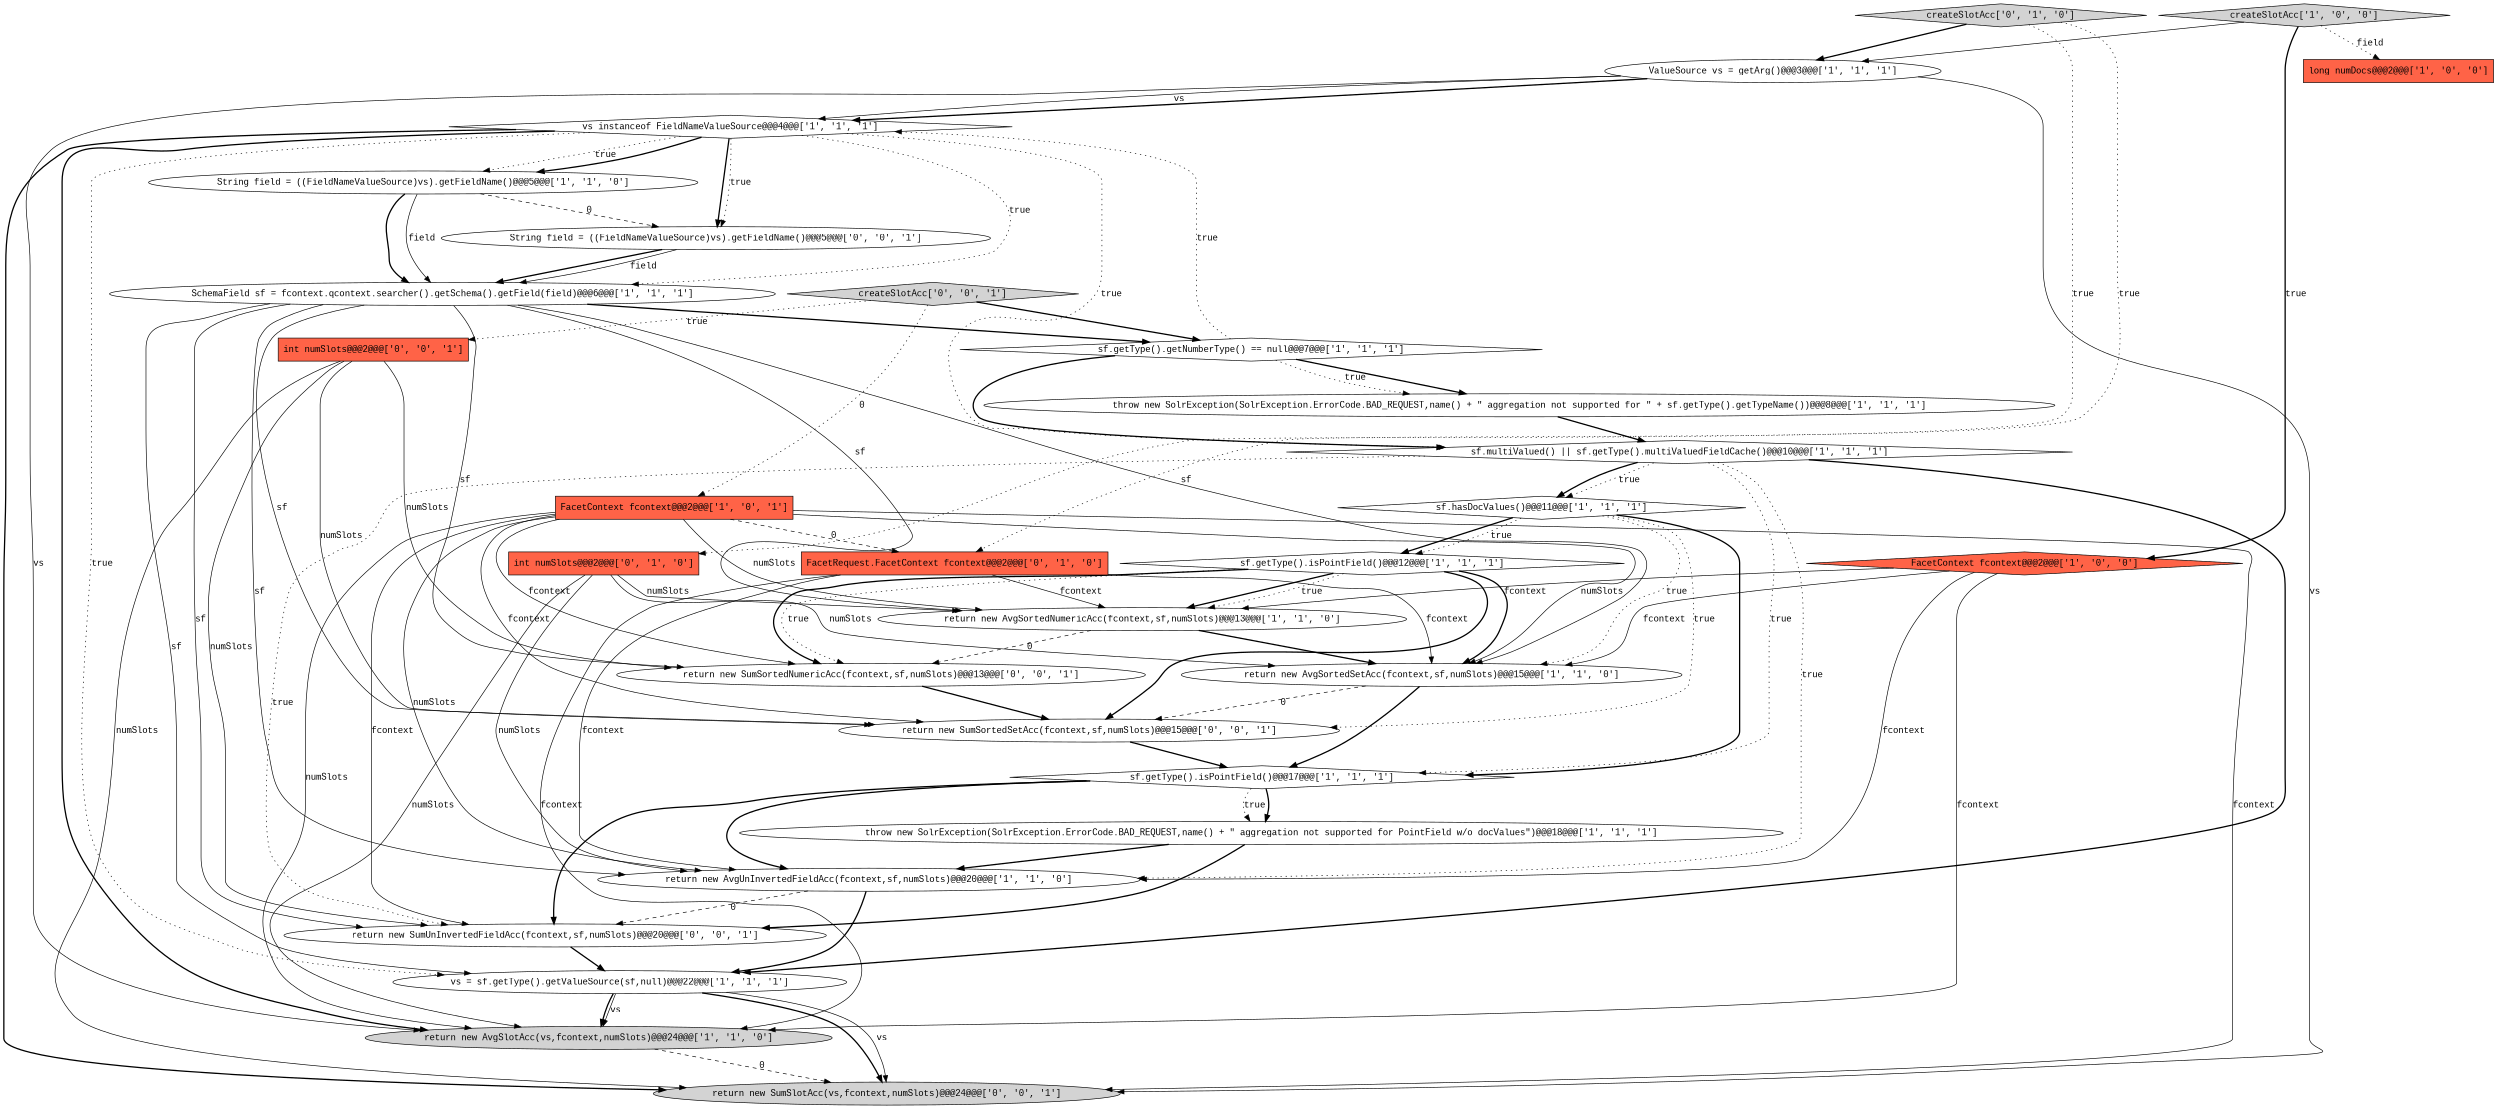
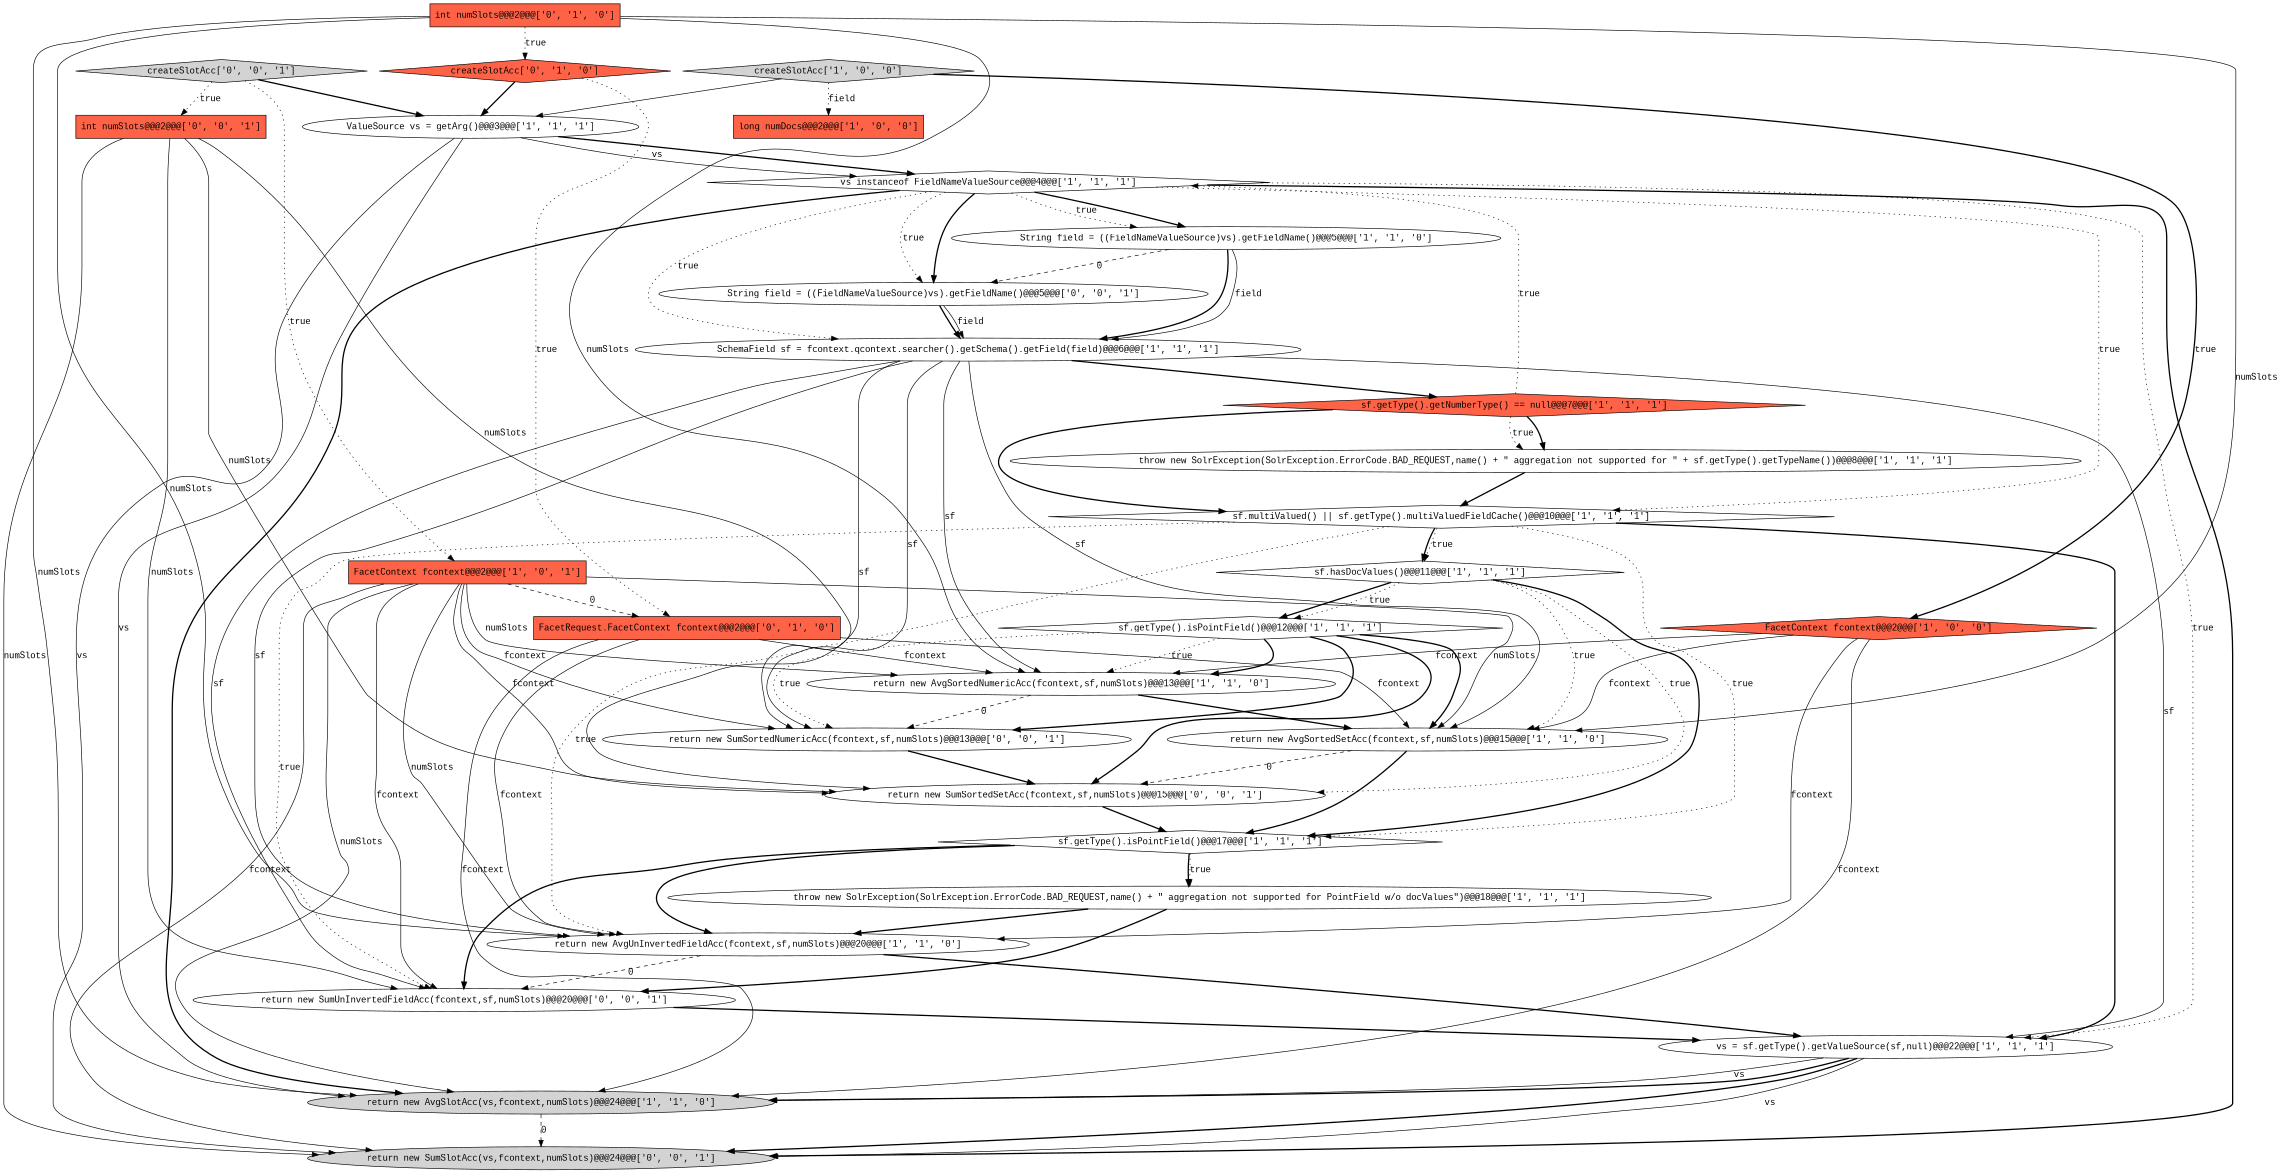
  digraph {
    fontname="Liberation Mono"
    node [fillcolor=white fontname="Liberation Mono" shape=ellipse style=filled]
    edge [fontname="Liberation Mono" style=solid]
    n1 [fillcolor=tomato label="int numSlots@@@2@@@['0', '0', '1']" shape=box]
    n2 [label="return new SumSortedNumericAcc(fcontext,sf,numSlots)@@@13@@@['0', '0', '1']"]
    n3 [label="return new SumSortedSetAcc(fcontext,sf,numSlots)@@@15@@@['0', '0', '1']"]
    n4 [fillcolor=lightgray label="return new SumSlotAcc(vs,fcontext,numSlots)@@@24@@@['0', '0', '1']"]
    n5 [label="return new SumUnInvertedFieldAcc(fcontext,sf,numSlots)@@@20@@@['0', '0', '1']"]
    n6 [label="sf.getType().isPointField()@@@17@@@['1', '1', '1']" shape=diamond]
    n7 [label="vs = sf.getType().getValueSource(sf,null)@@@22@@@['1', '1', '1']"]
    n8 [label="sf.hasDocValues()@@@11@@@['1', '1', '1']" shape=diamond]
    n9 [label="return new AvgSortedSetAcc(fcontext,sf,numSlots)@@@15@@@['1', '1', '0']"]
    n10 [label="sf.getType().isPointField()@@@12@@@['1', '1', '1']" shape=diamond]
    n11 [label="return new AvgUnInvertedFieldAcc(fcontext,sf,numSlots)@@@20@@@['1', '1', '0']"]
    n12 [label="throw new SolrException(SolrException.ErrorCode.BAD_REQUEST,name() + \" aggregation not supported for PointField w/o docValues\")@@@18@@@['1', '1', '1']"]
    n13 [label="return new AvgSortedNumericAcc(fcontext,sf,numSlots)@@@13@@@['1', '1', '0']"]
    n14 [label="SchemaField sf = fcontext.qcontext.searcher().getSchema().getField(field)@@@6@@@['1', '1', '1']"]
-   n15 [label="sf.getType().getNumberType() == null@@@7@@@['1', '1', '1']" shape=diamond]
+   n15 [fillcolor=tomato label="sf.getType().getNumberType() == null@@@7@@@['1', '1', '1']" shape=diamond]
    n16 [label="sf.multiValued() || sf.getType().multiValuedFieldCache()@@@10@@@['1', '1', '1']" shape=diamond]
    n17 [label="throw new SolrException(SolrException.ErrorCode.BAD_REQUEST,name() + \" aggregation not supported for \" + sf.getType().getTypeName())@@@8@@@['1', '1', '1']"]
    n18 [label="vs instanceof FieldNameValueSource@@@4@@@['1', '1', '1']" shape=diamond]
    n19 [fillcolor=lightgray label="return new AvgSlotAcc(vs,fcontext,numSlots)@@@24@@@['1', '1', '0']"]
    n20 [label="String field = ((FieldNameValueSource)vs).getFieldName()@@@5@@@['0', '0', '1']"]
    n21 [fillcolor=tomato label="FacetRequest.FacetContext fcontext@@@2@@@['0', '1', '0']" shape=box]
    n22 [fillcolor=tomato label="int numSlots@@@2@@@['0', '1', '0']" shape=box]
    n23 [fillcolor=tomato label="FacetContext fcontext@@@2@@@['1', '0', '1']" shape=box]
    n24 [fillcolor=tomato label="FacetContext fcontext@@@2@@@['1', '0', '0']" shape=diamond]
    n25 [label="ValueSource vs = getArg()@@@3@@@['1', '1', '1']"]
    n26 [label="String field = ((FieldNameValueSource)vs).getFieldName()@@@5@@@['1', '1', '0']"]
-   n27 [fillcolor=lightgray label="createSlotAcc['0', '1', '0']" shape=diamond]
+   n27 [fillcolor=tomato label="createSlotAcc['0', '1', '0']" shape=diamond]
    n28 [fillcolor=tomato label="long numDocs@@@2@@@['1', '0', '0']" shape=box]
    n29 [fillcolor=lightgray label="createSlotAcc['0', '0', '1']" shape=diamond]
    n30 [fillcolor=lightgray label="createSlotAcc['1', '0', '0']" shape=diamond]
    n1 -> n2 [label=numSlots]
    n1 -> n3 [label=numSlots]
    n1 -> n4 [label=numSlots]
    n1 -> n5 [label=numSlots]
    n2 -> n3 [style=bold]
    n3 -> n6 [style=bold]
    n5 -> n7 [style=bold]
    n6 -> n5 [style=bold]
    n6 -> n11 [style=bold]
    n6 -> n12 [style=bold]
    n6 -> n12 [label=true style=dotted]
    n7 -> n4 [style=bold]
    n7 -> n4 [label=vs]
    n7 -> n19 [label=vs]
    n7 -> n19 [style=bold]
    n8 -> n3 [label=true style=dotted]
    n8 -> n6 [style=bold]
    n8 -> n9 [label=true style=dotted]
    n8 -> n10 [style=bold]
    n8 -> n10 [label=true style=dotted]
    n9 -> n3 [label=0 style=dashed]
    n9 -> n6 [style=bold]
    n10 -> n2 [label=true style=dotted]
    n10 -> n2 [style=bold]
    n10 -> n3 [style=bold]
    n10 -> n9 [style=bold]
    n10 -> n13 [style=bold]
    n10 -> n13 [label=true style=dotted]
    n11 -> n5 [label=0 style=dashed]
    n11 -> n7 [style=bold]
    n12 -> n5 [style=bold]
    n12 -> n11 [style=bold]
    n13 -> n2 [label=0 style=dashed]
    n13 -> n9 [style=bold]
    n14 -> n2 [label=sf]
    n14 -> n3 [label=sf]
    n14 -> n5 [label=sf]
    n14 -> n7 [label=sf]
    n14 -> n9 [label=sf]
    n14 -> n11 [label=sf]
    n14 -> n13 [label=sf]
    n14 -> n15 [style=bold]
    n15 -> n16 [style=bold]
    n15 -> n17 [style=bold]
    n15 -> n17 [label=true style=dotted]
    n15 -> n18 [label=true style=dotted]
    n16 -> n5 [label=true style=dotted]
    n16 -> n6 [label=true style=dotted]
    n16 -> n7 [style=bold]
    n16 -> n8 [label=true style=dotted]
    n16 -> n8 [style=bold]
    n16 -> n11 [label=true style=dotted]
    n17 -> n16 [style=bold]
    n18 -> n4 [style=bold]
    n18 -> n7 [label=true style=dotted]
    n18 -> n14 [label=true style=dotted]
    n18 -> n16 [label=true style=dotted]
    n18 -> n19 [style=bold]
    n18 -> n20 [label=true style=dotted]
    n18 -> n20 [style=bold]
    n18 -> n26 [label=true style=dotted]
    n18 -> n26 [style=bold]
    n19 -> n4 [label=0 style=dashed]
    n20 -> n14 [style=bold]
    n20 -> n14 [label=field]
    n21 -> n9 [label=fcontext]
    n21 -> n11 [label=fcontext]
    n21 -> n13 [label=fcontext]
    n21 -> n19 [label=fcontext]
    n22 -> n9 [label=numSlots]
    n22 -> n11 [label=numSlots]
    n22 -> n13 [label=numSlots]
    n22 -> n19 [label=numSlots]
    n23 -> n2 [label=fcontext]
    n23 -> n3 [label=fcontext]
    n23 -> n4 [label=fcontext]
    n23 -> n5 [label=fcontext]
    n23 -> n9 [label=numSlots]
    n23 -> n11 [label=numSlots]
    n23 -> n13 [label=numSlots]
    n23 -> n19 [label=numSlots]
    n23 -> n21 [label=0 style=dashed]
    n24 -> n9 [label=fcontext]
    n24 -> n11 [label=fcontext]
    n24 -> n13 [label=fcontext]
    n24 -> n19 [label=fcontext]
    n25 -> n4 [label=vs]
    n25 -> n18 [label=vs]
    n25 -> n18 [style=bold]
    n25 -> n19 [label=vs]
    n26 -> n14 [style=bold]
    n26 -> n14 [label=field]
    n26 -> n20 [label=0 style=dashed]
    n27 -> n21 [label=true style=dotted]
-   n27 -> n22 [label=true style=dotted]
+   n22 -> n27 [label=true style=dotted]
    n27 -> n25 [style=bold]
    n29 -> n1 [label=true style=dotted]
-   n29 -> n23 [label=0 style=dotted]
-   n29 -> n15 [style=bold]
+   n29 -> n23 [label=true style=dotted]
+   n29 -> n25 [style=bold]
    n30 -> n24 [label=true style=bold]
    n30 -> n25
    n30 -> n28 [label=field style=dotted]
  }
